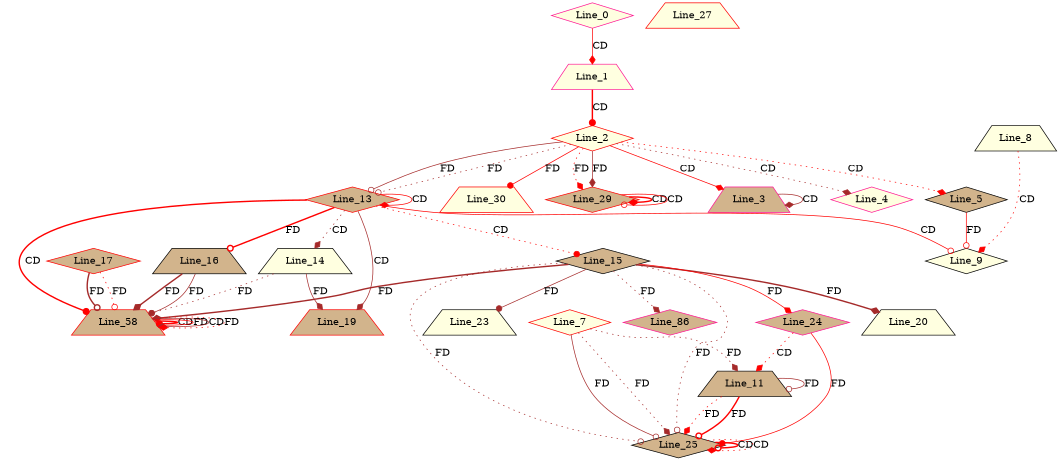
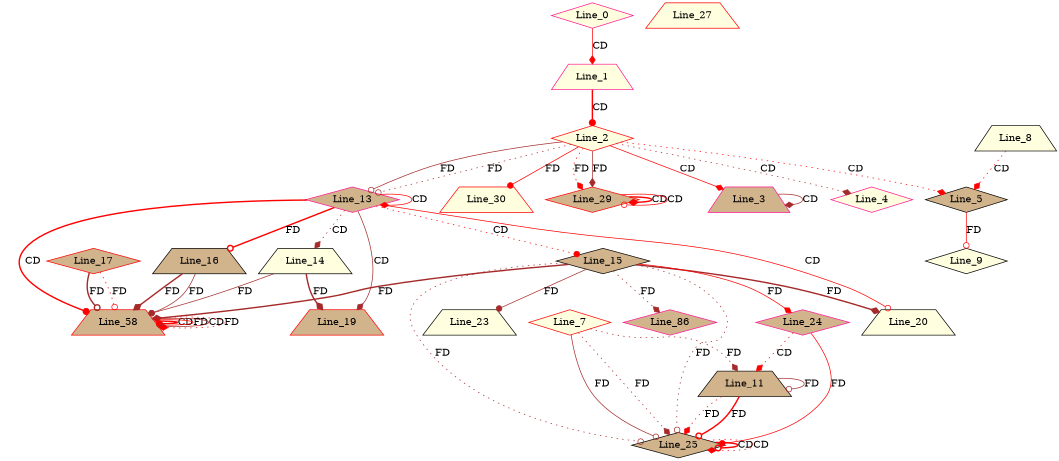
  digraph {
    node [color=black fillcolor=tan shape=diamond style=filled]
    edge [arrowhead=diamond color=red style=solid]
    Line_0 [color=deeppink fillcolor=lightyellow]
    Line_1 [color=deeppink fillcolor=lightyellow shape=trapezium]
    Line_2 [color=red fillcolor=lightyellow]
    Line_3 [color=deeppink shape=trapezium]
    Line_4 [color=deeppink fillcolor=lightyellow]
    Line_5
-   Line_13 [color=red]
+   Line_13 [color=deeppink]
    Line_29 [color=red]
    Line_30 [color=red fillcolor=lightyellow shape=trapezium]
    Line_9 [fillcolor=lightyellow]
    Line_14 [fillcolor=lightyellow shape=trapezium]
    Line_15
    Line_16 [shape=trapezium]
    n14 [color=red label=Line_58 shape=trapezium]
    Line_19 [color=red shape=trapezium]
    Line_20 [fillcolor=lightyellow shape=trapezium]
    Line_25
    Line_8 [fillcolor=lightyellow shape=trapezium]
    Line_11 [shape=trapezium]
    Line_7 [color=red fillcolor=lightyellow]
    Line_23 [fillcolor=lightyellow shape=trapezium]
    Line_24 [color=deeppink]
    n23 [color=deeppink label=Line_86]
    Line_17 [color=red]
    Line_27 [color=red fillcolor=lightyellow shape=trapezium]
    Line_0 -> Line_1 [label=CD]
    Line_1 -> Line_2 [arrowhead=dot label=CD style=bold]
    Line_2 -> Line_3 [label=CD]
    Line_2 -> Line_4 [color=brown label=CD style=dotted]
    Line_2 -> Line_5 [label=CD style=dotted]
    Line_2 -> Line_13 [arrowhead=odot color=brown label=FD style=dotted]
    Line_2 -> Line_13 [arrowhead=odot color=brown label=FD]
    Line_2 -> Line_29 [color=brown label=FD]
    Line_2 -> Line_29 [label=FD style=dotted]
    Line_2 -> Line_30 [arrowhead=dot label=FD]
    Line_3 -> Line_3 [color=brown label=CD]
    Line_5 -> Line_9 [arrowhead=odot label=FD]
    Line_13 -> Line_13 [label=CD]
    Line_13 -> Line_14 [color=brown label=CD style=dotted]
    Line_13 -> Line_15 [arrowhead=dot label=CD style=dotted]
    Line_13 -> Line_16 [arrowhead=odot label=FD style=bold]
    Line_13 -> n14 [arrowhead=dot label=CD style=bold]
    Line_13 -> Line_19 [color=brown label=CD]
-   Line_13 -> Line_9 [arrowhead=odot label=CD]
+   Line_13 -> Line_20 [arrowhead=odot label=CD]
    Line_29 -> Line_29 [label=CD style=bold]
    Line_29 -> Line_29 [arrowhead=odot label=CD]
-   Line_14 -> n14 [arrowhead=dot color=brown label=FD style=dotted]
-   Line_14 -> Line_19 [color=brown label=FD]
+   Line_14 -> n14 [arrowhead=dot color=brown label=FD]
+   Line_14 -> Line_19 [color=brown label=FD style=bold]
    Line_15 -> n14 [color=brown label=FD style=bold]
    Line_15 -> Line_20 [color=brown label=FD style=bold]
    Line_15 -> Line_25 [arrowhead=odot color=brown label=FD style=dotted]
    Line_15 -> Line_25 [arrowhead=odot color=brown label=FD style=dotted]
    Line_15 -> Line_23 [arrowhead=dot color=brown label=FD]
    Line_15 -> Line_24 [label=FD]
    Line_15 -> n23 [color=brown label=FD style=dotted]
    Line_16 -> n14 [color=brown label=FD style=bold]
    Line_16 -> n14 [arrowhead=odot color=brown label=FD]
    n14 -> n14 [arrowhead=dot label=CD style=bold]
    n14 -> n14 [arrowhead=dot label=FD]
    n14 -> n14 [color=brown label=CD]
    n14 -> n14 [label=FD style=dotted]
    Line_25 -> Line_25 [arrowhead=odot label=CD style=bold]
    Line_25 -> Line_25 [label=CD style=dotted]
-   Line_8 -> Line_9 [label=CD style=dotted]
+   Line_8 -> Line_5 [label=CD style=dotted]
    Line_11 -> Line_25 [arrowhead=odot label=FD style=bold]
    Line_11 -> Line_25 [label=FD style=dotted]
    Line_11 -> Line_11 [arrowhead=odot color=brown label=FD]
    Line_7 -> Line_25 [color=brown label=FD style=dotted]
    Line_7 -> Line_25 [arrowhead=odot color=brown label=FD]
    Line_7 -> Line_11 [color=brown label=FD style=dotted]
    Line_24 -> Line_25 [arrowhead=dot label=FD]
    Line_24 -> Line_11 [label=CD style=dotted]
    Line_17 -> n14 [arrowhead=odot label=FD style=dotted]
    Line_17 -> n14 [arrowhead=odot color=brown label=FD style=bold]
  }
